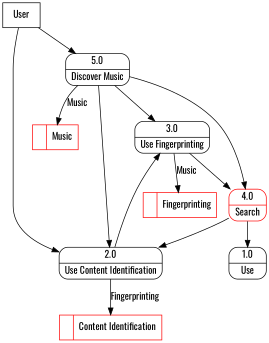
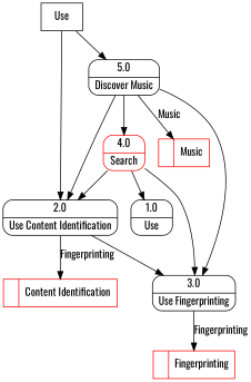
  digraph {
    fontname=Oswald
    node [fontname=Oswald shape=Mrecord]
    edge [fontname=Oswald]
    n1 [color=red label="<f0>  |<f1> Fingerprinting " shape=record]
    n2 [color=red label="<f0>  |<f1> Content Identification " shape=record]
    n3 [color=red label="<f0>  |<f1> Music " shape=record]
-   n4 [label=User shape=box]
+   n4 [label=Use shape=box]
    n5 [label="{<f0> 2.0|<f1> Use Content Identification }"]
    n6 [label="{<f0> 5.0|<f1> Discover Music }"]
    n7 [label="{<f0> 3.0|<f1> Use Fingerprinting }"]
    n8 [color=red label="{<f0> 4.0|<f1> Search }"]
    n9 [label="{<f0> 1.0|<f1> Use }"]
    n4 -> n5
    n4 -> n6
    n5 -> n2 [label=Fingerprinting]
    n5 -> n7
    n6 -> n3 [label=Music]
    n6 -> n5
    n6 -> n7
    n6 -> n8
-   n7 -> n1 [label=Music]
+   n7 -> n1 [label=Fingerprinting]
    n8 -> n5
-   n7 -> n8
+   n8 -> n7
    n8 -> n9
  }
